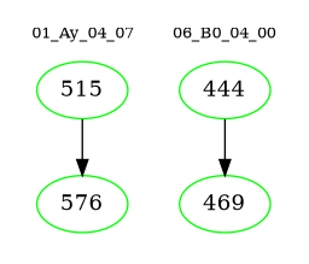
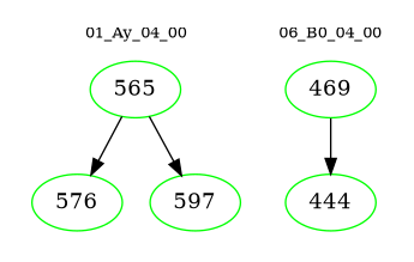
  digraph {
    node [color=green]
    edge [color=black]
    n1 [label=576]
-   n2 [label=515]
+   n2 [label=565]
+   n3 [label=597]
    n4 [label=444]
    n5 [label=469]
    subgraph cluster_1 {
      color=white
      fontsize=10
-     label="01_Ay_04_07"
+     label="01_Ay_04_00"
      n1
      n2
+     n3
    }
    subgraph cluster_2 {
      color=white
      fontsize=10
      label="06_B0_04_00"
      n4
      n5
    }
    n2 -> n1
-   n4 -> n5
+   n2 -> n3
+   n5 -> n4
  }
